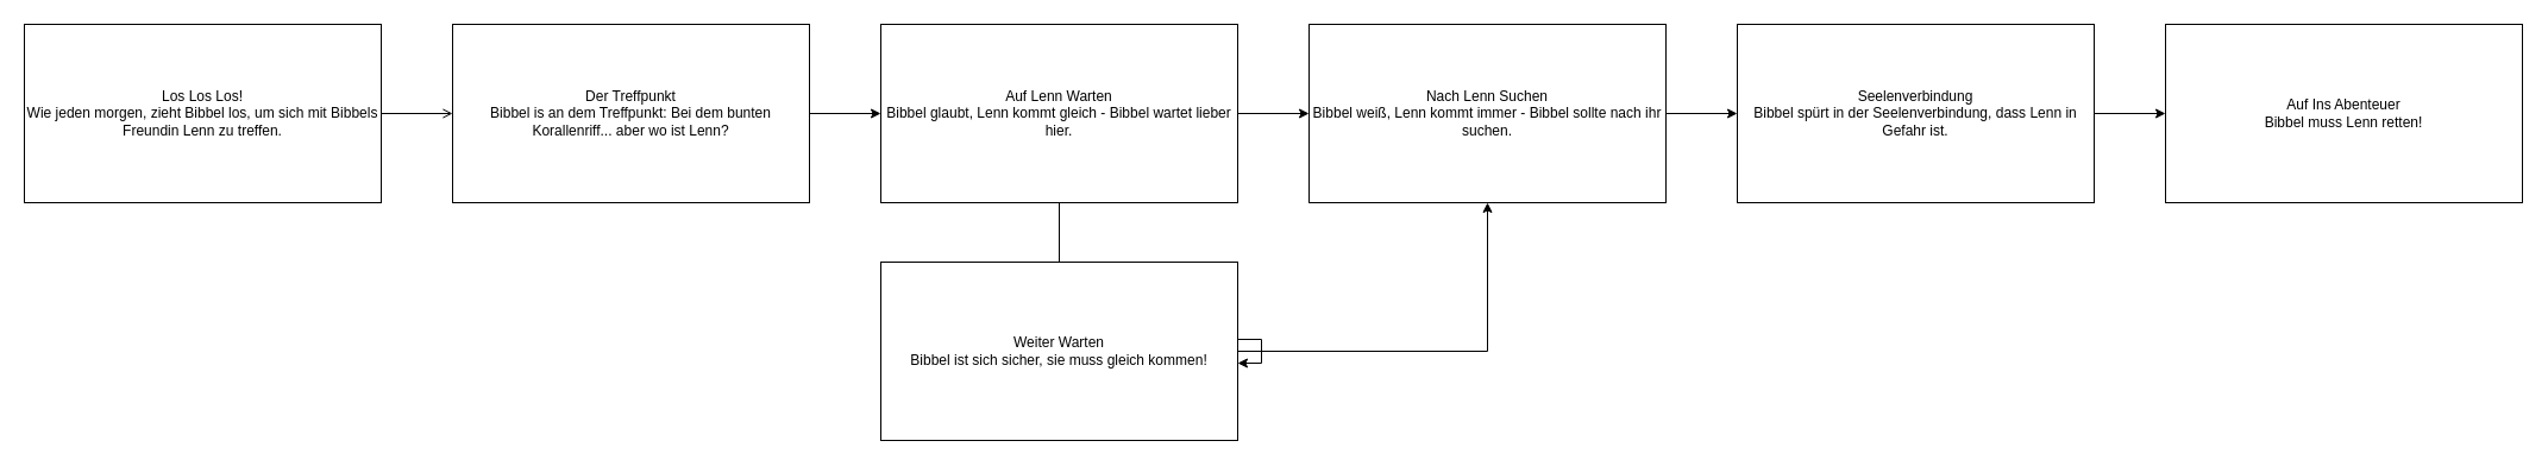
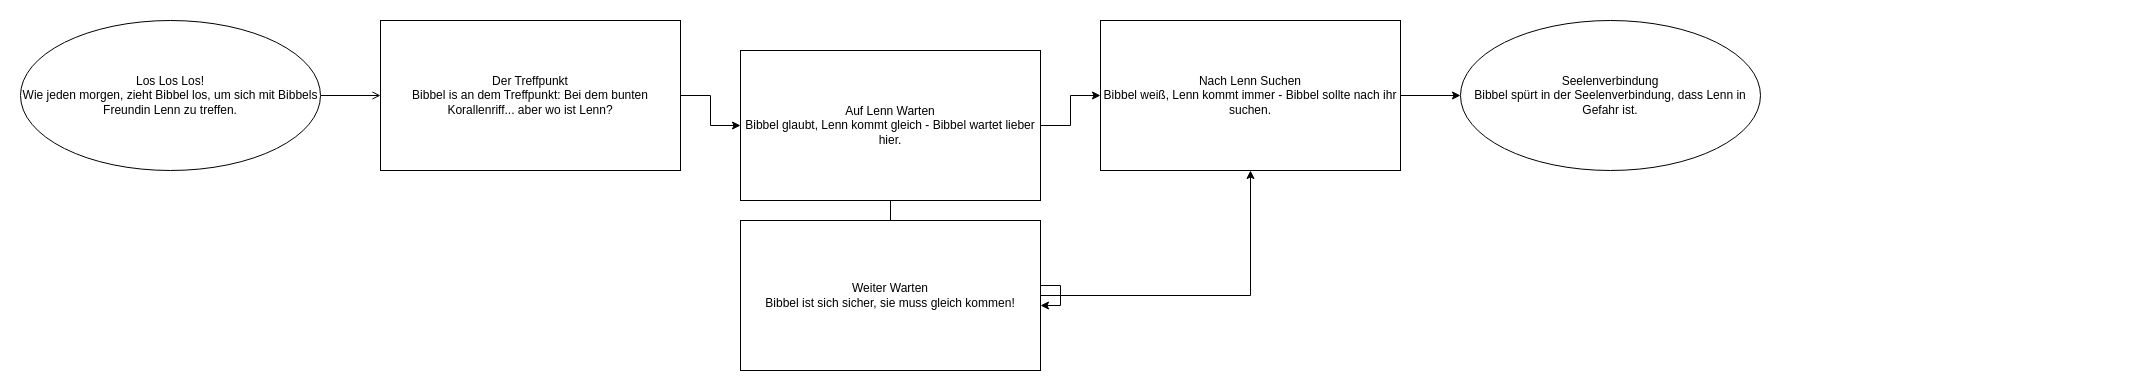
  <mxCell id="0" />
  <mxCell id="1" parent="0" />
  <mxCell id="2" style="edgeStyle=orthogonalEdgeStyle;rounded=0;orthogonalLoop=1;jettySize=auto;html=1;endArrow=open;" edge="1" parent="1" source="3" target="5"><mxGeometry relative="1" as="geometry" /></mxCell>
- <mxCell id="3" value="Los Los Los!&lt;div&gt;Wie jeden morgen, zieht Bibbel los, um sich mit Bibbels Freundin Lenn zu treffen.&lt;/div&gt;" style="rounded=0;whiteSpace=wrap;html=1;" vertex="1" parent="1"><mxGeometry x="20" y="20" width="300" height="150" as="geometry" /></mxCell>
+ <mxCell id="3" value="Los Los Los!&lt;div&gt;Wie jeden morgen, zieht Bibbel los, um sich mit Bibbels Freundin Lenn zu treffen.&lt;/div&gt;" style="ellipse;whiteSpace=wrap;html=1;" vertex="1" parent="1"><mxGeometry x="20" y="20" width="300" height="150" as="geometry" /></mxCell>
  <mxCell id="4" style="edgeStyle=orthogonalEdgeStyle;rounded=0;orthogonalLoop=1;jettySize=auto;html=1;" edge="1" parent="1" source="5" target="8"><mxGeometry relative="1" as="geometry" /></mxCell>
  <mxCell id="5" value="Der Treffpunkt&lt;div&gt;Bibbel is an dem Treffpunkt: Bei dem bunten Korallenriff... aber wo ist Lenn?&lt;/div&gt;" style="rounded=0;whiteSpace=wrap;html=1;" vertex="1" parent="1"><mxGeometry x="380" y="20" width="300" height="150" as="geometry" /></mxCell>
  <mxCell id="6" style="edgeStyle=orthogonalEdgeStyle;rounded=0;orthogonalLoop=1;jettySize=auto;html=1;" edge="1" parent="1" source="8" target="10"><mxGeometry relative="1" as="geometry" /></mxCell>
  <mxCell id="7" style="edgeStyle=orthogonalEdgeStyle;rounded=0;orthogonalLoop=1;jettySize=auto;html=1;endArrow=none;" edge="1" parent="1" source="8" target="12"><mxGeometry relative="1" as="geometry" /></mxCell>
- <mxCell id="8" value="Auf Lenn Warten&lt;div&gt;Bibbel glaubt, Lenn kommt gleich - Bibbel wartet lieber hier.&lt;/div&gt;" style="rounded=0;whiteSpace=wrap;html=1;" vertex="1" parent="1"><mxGeometry x="740" y="20" width="300" height="150" as="geometry" /></mxCell>
+ <mxCell id="8" value="Auf Lenn Warten&lt;div&gt;Bibbel glaubt, Lenn kommt gleich - Bibbel wartet lieber hier.&lt;/div&gt;" style="rounded=0;whiteSpace=wrap;html=1;" vertex="1" parent="1"><mxGeometry x="740" y="50" width="300" height="150" as="geometry" /></mxCell>
  <mxCell id="9" style="edgeStyle=orthogonalEdgeStyle;rounded=0;orthogonalLoop=1;jettySize=auto;html=1;" edge="1" parent="1" source="10" target="14"><mxGeometry relative="1" as="geometry" /></mxCell>
  <mxCell id="10" value="Nach Lenn Suchen&lt;div&gt;Bibbel weiß, Lenn kommt immer - Bibbel sollte nach ihr suchen.&lt;/div&gt;" style="rounded=0;whiteSpace=wrap;html=1;" vertex="1" parent="1"><mxGeometry x="1100" y="20" width="300" height="150" as="geometry" /></mxCell>
  <mxCell id="11" style="edgeStyle=orthogonalEdgeStyle;rounded=0;orthogonalLoop=1;jettySize=auto;html=1;" edge="1" parent="1" source="12" target="10"><mxGeometry relative="1" as="geometry" /></mxCell>
  <mxCell id="12" value="Weiter Warten&lt;div&gt;Bibbel ist sich sicher, sie muss gleich kommen!&lt;/div&gt;" style="rounded=0;whiteSpace=wrap;html=1;" vertex="1" parent="1"><mxGeometry x="740" y="220" width="300" height="150" as="geometry" /></mxCell>
- <mxCell id="13" style="edgeStyle=orthogonalEdgeStyle;rounded=0;orthogonalLoop=1;jettySize=auto;html=1;" edge="1" parent="1" source="14" target="15"><mxGeometry relative="1" as="geometry" /></mxCell>
- <mxCell id="14" value="Seelenverbindung&lt;br&gt;Bibbel spürt in der Seelenverbindung, dass Lenn in Gefahr ist." style="rounded=0;whiteSpace=wrap;html=1;" vertex="1" parent="1"><mxGeometry x="1460" y="20" width="300" height="150" as="geometry" /></mxCell>
- <mxCell id="15" value="Auf Ins Abenteuer&lt;div&gt;Bibbel muss Lenn retten!&lt;/div&gt;" style="rounded=0;whiteSpace=wrap;html=1;" vertex="1" parent="1"><mxGeometry x="1820" y="20" width="300" height="150" as="geometry" /></mxCell>
+ <mxCell id="14" value="Seelenverbindung&lt;br&gt;Bibbel spürt in der Seelenverbindung, dass Lenn in Gefahr ist." style="ellipse;whiteSpace=wrap;html=1;" vertex="1" parent="1"><mxGeometry x="1460" y="20" width="300" height="150" as="geometry" /></mxCell>
  <mxCell id="16" style="edgeStyle=orthogonalEdgeStyle;rounded=0;orthogonalLoop=1;jettySize=auto;html=1;" edge="1" parent="1" source="12" target="12"><mxGeometry relative="1" as="geometry" /></mxCell>
